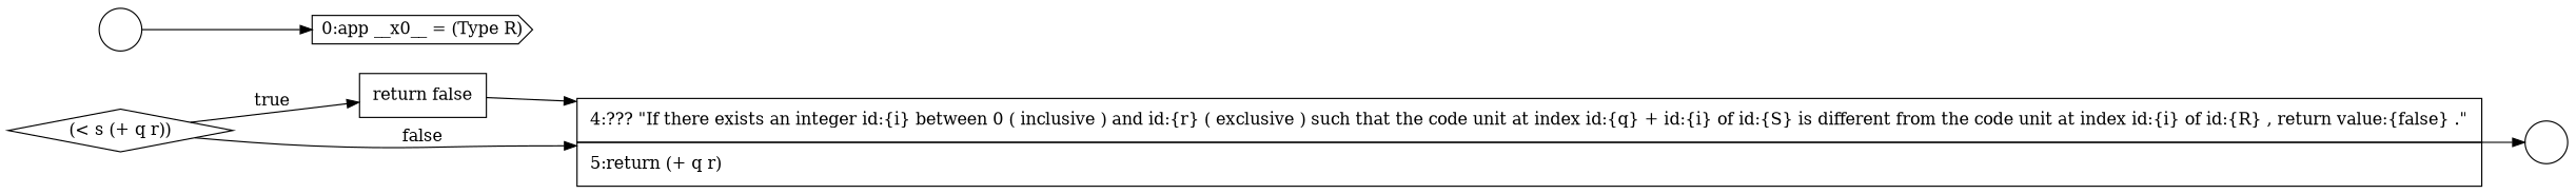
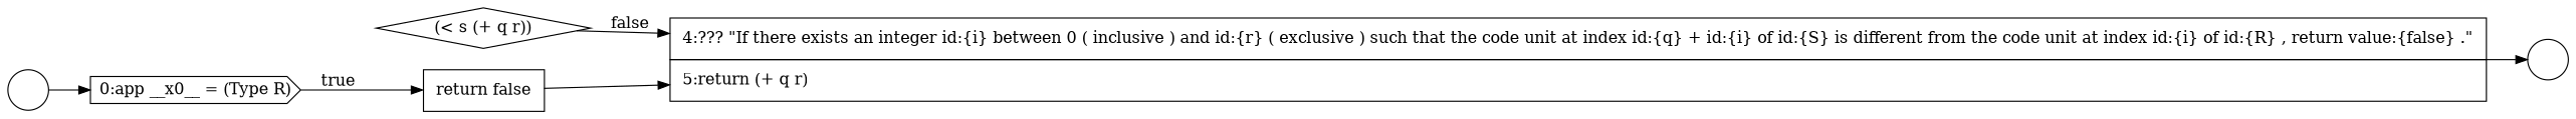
  digraph {
    rankdir=LR
    node [color=black fillcolor=white shape=none style=filled]
    edge [color=black]
    n1 [label=<<font color="black">     <table border="0" cellborder="1" cellspacing="0" cellpadding="10">       <tr><td align="left">return false</td></tr>     </table>   </font>> margin=0]
    n2 [label=<<font color="black">     <table border="0" cellborder="1" cellspacing="0" cellpadding="10">       <tr><td align="left">4:??? &quot;If there exists an integer id:{i} between 0 ( inclusive ) and id:{r} ( exclusive ) such that the code unit at index id:{q} + id:{i} of id:{S} is different from the code unit at index id:{i} of id:{R} , return value:{false} .&quot;</td></tr>       <tr><td align="left">5:return (+ q r)</td></tr>     </table>   </font>> margin=0]
    n3 [label=" " shape=circle]
    n4 [label=<<font color="black">0:app __x0__ = (Type R)</font>> shape=cds]
    n5 [label=<<font color="black">(&lt; s (+ q r))</font>> shape=diamond]
    n6 [label=" " shape=circle]
    n1 -> n2
    n2 -> n3
-   n5 -> n1 [label=<<font color="black">true</font>>]
+   n4 -> n1 [label=<<font color="black">true</font>>]
    n5 -> n2 [label=<<font color="black">false</font>>]
    n6 -> n4
  }
